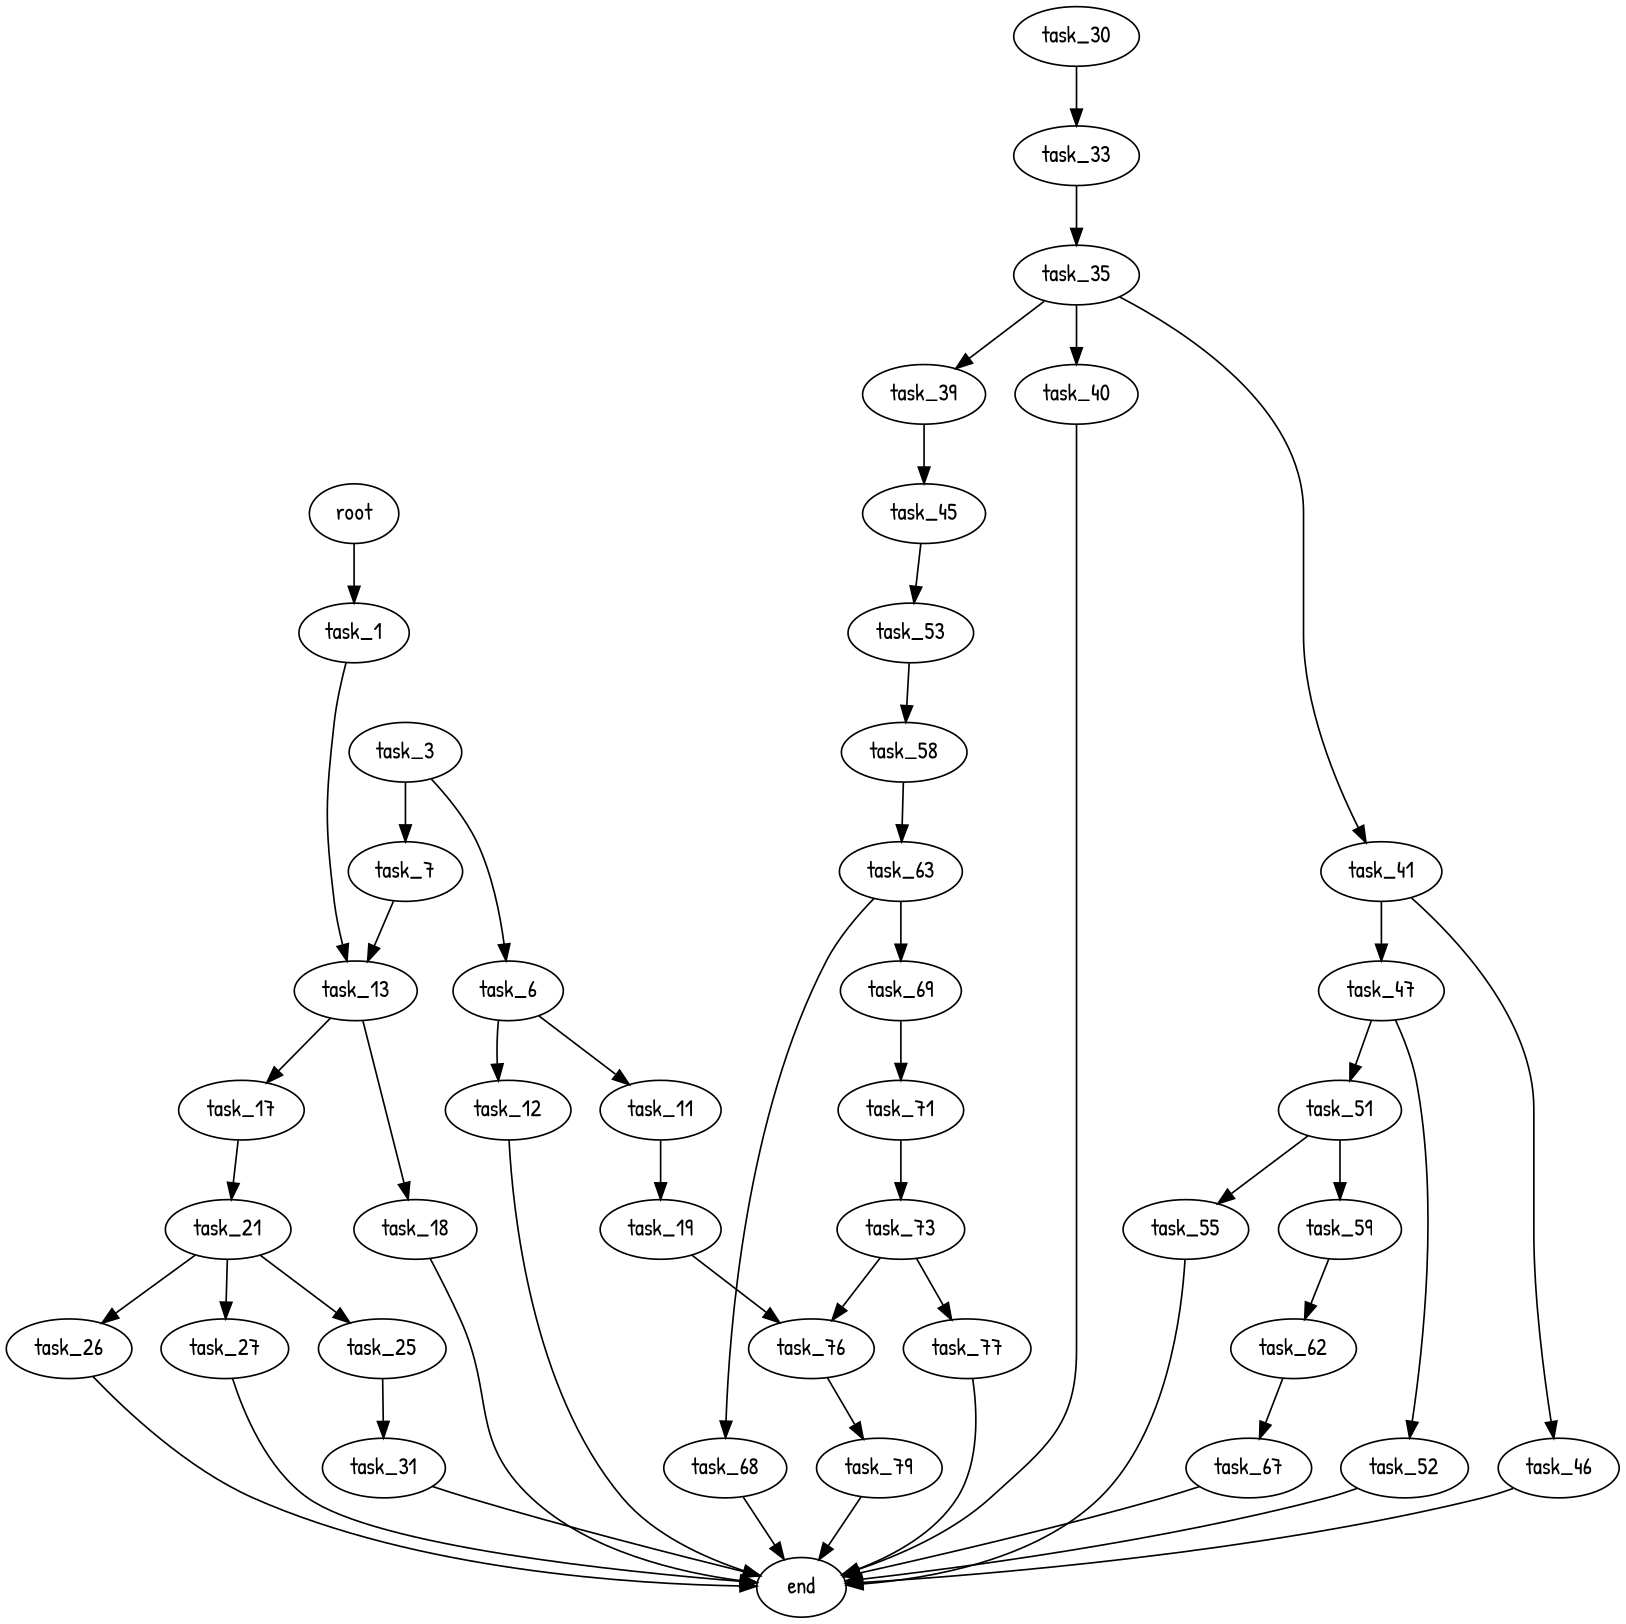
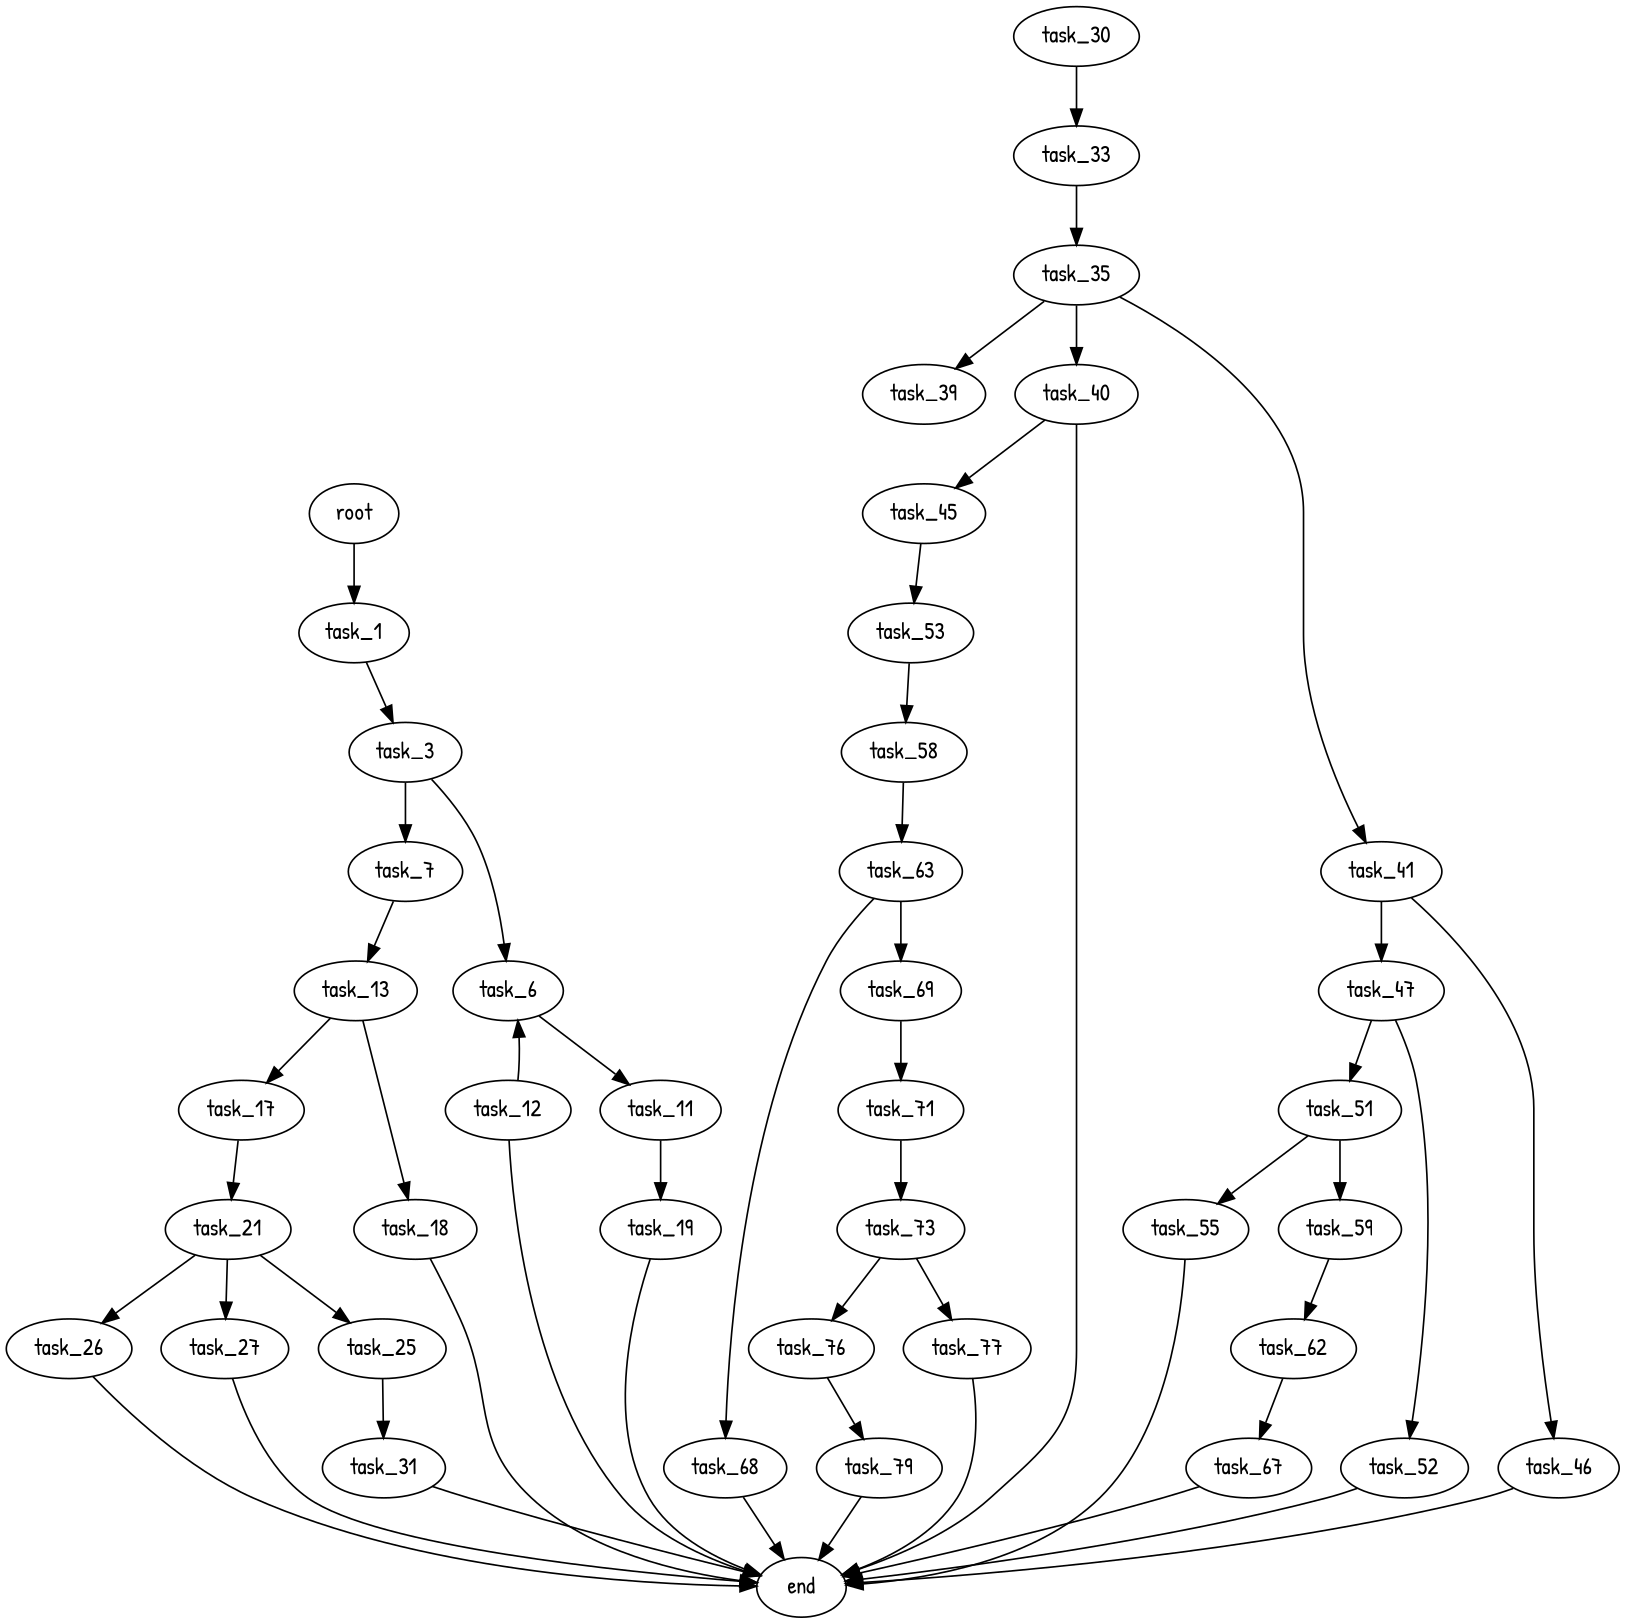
  digraph {
    fontname="Patrick Hand"
    node [fontname="Patrick Hand"]
    edge [fontname="Patrick Hand"]
    root
    task_1
    task_3
    task_6
    task_7
    task_11
    task_12
    task_13
    task_19
    end
    task_17
    task_18
    task_21
    task_25
    task_26
    task_27
    task_31
    task_30
    task_33
    task_35
    task_39
    task_40
    task_41
    task_45
    task_46
    task_47
    task_53
    task_51
    task_52
    task_58
    n31 [label=task_55]
    task_59
    task_63
    task_62
    task_67
    task_68
    task_69
    task_71
    task_73
    task_76
    task_77
    task_79
    root -> task_1
-   task_1 -> task_13
+   task_1 -> task_3
    task_3 -> task_6
    task_3 -> task_7
    task_6 -> task_11
-   task_6 -> task_12
+   task_12 -> task_6
    task_7 -> task_13
    task_11 -> task_19
    task_12 -> end
    task_13 -> task_17
    task_13 -> task_18
-   task_19 -> task_76
+   task_19 -> end
    task_17 -> task_21
    task_18 -> end
    task_21 -> task_25
    task_21 -> task_26
    task_21 -> task_27
    task_25 -> task_31
    task_26 -> end
    task_27 -> end
    task_31 -> end
    task_30 -> task_33
    task_33 -> task_35
    task_35 -> task_39
    task_35 -> task_40
    task_35 -> task_41
-   task_39 -> task_45
+   task_40 -> task_45
    task_40 -> end
    task_41 -> task_46
    task_41 -> task_47
    task_45 -> task_53
    task_46 -> end
    task_47 -> task_51
    task_47 -> task_52
    task_53 -> task_58
    task_51 -> n31
    task_51 -> task_59
    task_52 -> end
    task_58 -> task_63
    n31 -> end
    task_59 -> task_62
    task_63 -> task_68
    task_63 -> task_69
    task_62 -> task_67
    task_67 -> end
    task_68 -> end
    task_69 -> task_71
    task_71 -> task_73
    task_73 -> task_76
    task_73 -> task_77
    task_76 -> task_79
    task_77 -> end
    task_79 -> end
  }
